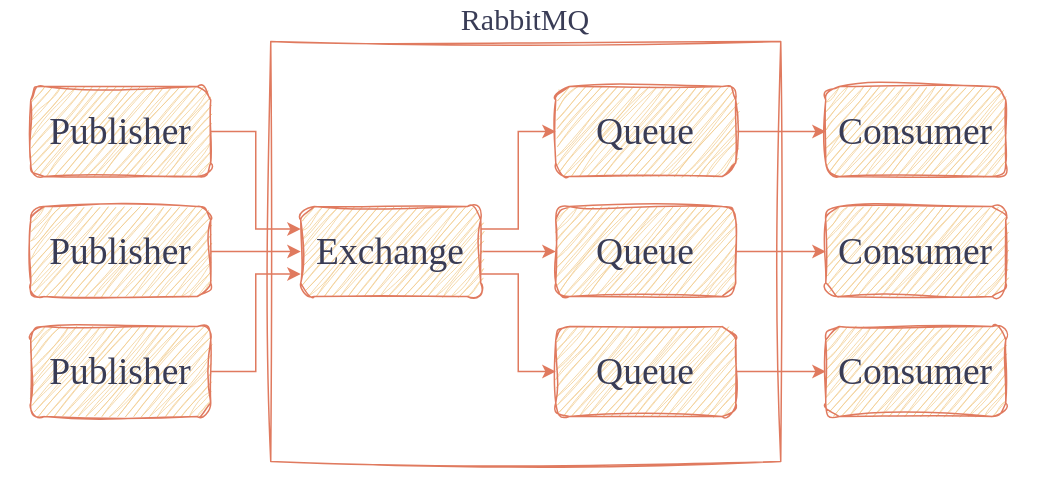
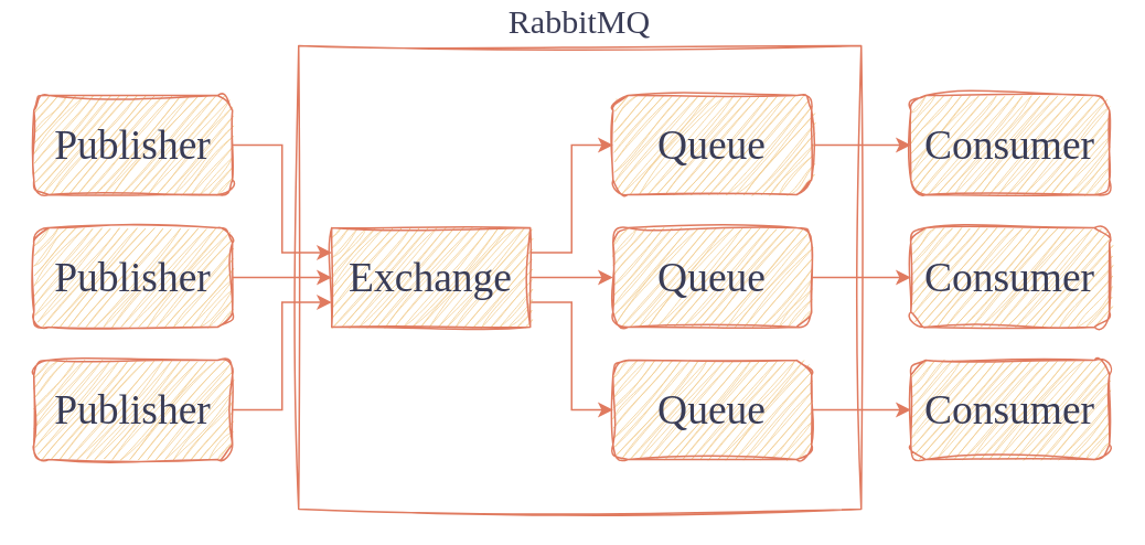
  <mxCell id="0" />
  <mxCell id="1" parent="0" />
  <mxCell id="2" style="edgeStyle=orthogonalEdgeStyle;rounded=0;orthogonalLoop=1;jettySize=auto;html=1;entryX=0;entryY=0.25;entryDx=0;entryDy=0;fontFamily=Caveat;fontSource=https%3A%2F%2Ffonts.googleapis.com%2Fcss%3Ffamily%3DCaveat;fontSize=25;labelBackgroundColor=none;strokeColor=#E07A5F;fontColor=default;" parent="1" source="3" target="11" edge="1"><mxGeometry relative="1" as="geometry" /></mxCell>
  <mxCell id="3" value="Publisher" style="rounded=1;whiteSpace=wrap;html=1;shadow=0;glass=0;sketch=1;curveFitting=1;jiggle=2;fontFamily=Caveat;fontSource=https%3A%2F%2Ffonts.googleapis.com%2Fcss%3Ffamily%3DCaveat;fontSize=25;labelBackgroundColor=none;fillColor=#F2CC8F;strokeColor=#E07A5F;fontColor=#393C56;" parent="1" vertex="1"><mxGeometry x="20" y="50" width="120" height="60" as="geometry" /></mxCell>
  <mxCell id="4" style="edgeStyle=orthogonalEdgeStyle;rounded=0;orthogonalLoop=1;jettySize=auto;html=1;exitX=1;exitY=0.5;exitDx=0;exitDy=0;entryX=0;entryY=0.75;entryDx=0;entryDy=0;fontFamily=Caveat;fontSource=https%3A%2F%2Ffonts.googleapis.com%2Fcss%3Ffamily%3DCaveat;fontSize=25;labelBackgroundColor=none;strokeColor=#E07A5F;fontColor=default;" parent="1" source="5" target="11" edge="1"><mxGeometry relative="1" as="geometry" /></mxCell>
  <mxCell id="5" value="Publisher" style="rounded=1;whiteSpace=wrap;html=1;shadow=0;glass=0;sketch=1;curveFitting=1;jiggle=2;fontFamily=Caveat;fontSource=https%3A%2F%2Ffonts.googleapis.com%2Fcss%3Ffamily%3DCaveat;fontSize=25;labelBackgroundColor=none;fillColor=#F2CC8F;strokeColor=#E07A5F;fontColor=#393C56;" parent="1" vertex="1"><mxGeometry x="20" y="210" width="120" height="60" as="geometry" /></mxCell>
  <mxCell id="6" style="edgeStyle=orthogonalEdgeStyle;rounded=0;orthogonalLoop=1;jettySize=auto;html=1;fontFamily=Caveat;fontSource=https%3A%2F%2Ffonts.googleapis.com%2Fcss%3Ffamily%3DCaveat;fontSize=25;labelBackgroundColor=none;strokeColor=#E07A5F;fontColor=default;" parent="1" source="7" target="11" edge="1"><mxGeometry relative="1" as="geometry" /></mxCell>
  <mxCell id="7" value="Publisher" style="rounded=1;whiteSpace=wrap;html=1;shadow=0;glass=0;sketch=1;curveFitting=1;jiggle=2;fontFamily=Caveat;fontSource=https%3A%2F%2Ffonts.googleapis.com%2Fcss%3Ffamily%3DCaveat;fontSize=25;labelBackgroundColor=none;fillColor=#F2CC8F;strokeColor=#E07A5F;fontColor=#393C56;" parent="1" vertex="1"><mxGeometry x="20" y="130" width="120" height="60" as="geometry" /></mxCell>
  <mxCell id="8" style="edgeStyle=orthogonalEdgeStyle;rounded=0;orthogonalLoop=1;jettySize=auto;html=1;exitX=1;exitY=0.25;exitDx=0;exitDy=0;entryX=0;entryY=0.5;entryDx=0;entryDy=0;strokeColor=#E07A5F;fontColor=#393C56;fillColor=#F2CC8F;" parent="1" source="11" target="13" edge="1"><mxGeometry relative="1" as="geometry" /></mxCell>
  <mxCell id="9" value="" style="edgeStyle=orthogonalEdgeStyle;rounded=0;orthogonalLoop=1;jettySize=auto;html=1;strokeColor=#E07A5F;fontColor=#393C56;fillColor=#F2CC8F;" parent="1" source="11" target="15" edge="1"><mxGeometry relative="1" as="geometry" /></mxCell>
  <mxCell id="10" style="edgeStyle=orthogonalEdgeStyle;rounded=0;orthogonalLoop=1;jettySize=auto;html=1;exitX=1;exitY=0.75;exitDx=0;exitDy=0;entryX=0;entryY=0.5;entryDx=0;entryDy=0;strokeColor=#E07A5F;fontColor=#393C56;fillColor=#F2CC8F;" parent="1" source="11" target="17" edge="1"><mxGeometry relative="1" as="geometry" /></mxCell>
- <mxCell id="11" value="Exchange" style="rounded=1;whiteSpace=wrap;html=1;shadow=0;glass=0;sketch=1;curveFitting=1;jiggle=2;fontFamily=Caveat;fontSource=https%3A%2F%2Ffonts.googleapis.com%2Fcss%3Ffamily%3DCaveat;fontSize=25;labelBackgroundColor=none;fillColor=#F2CC8F;strokeColor=#E07A5F;fontColor=#393C56;" parent="1" vertex="1"><mxGeometry x="200" y="130" width="120" height="60" as="geometry" /></mxCell>
+ <mxCell id="11" value="Exchange" style="whiteSpace=wrap;html=1;shadow=0;glass=0;sketch=1;curveFitting=1;jiggle=2;fontFamily=Caveat;fontSource=https%3A%2F%2Ffonts.googleapis.com%2Fcss%3Ffamily%3DCaveat;fontSize=25;labelBackgroundColor=none;fillColor=#F2CC8F;strokeColor=#E07A5F;fontColor=#393C56;rounded=0;" parent="1" vertex="1"><mxGeometry x="200" y="130" width="120" height="60" as="geometry" /></mxCell>
  <mxCell id="12" style="edgeStyle=orthogonalEdgeStyle;rounded=0;orthogonalLoop=1;jettySize=auto;html=1;exitX=1;exitY=0.5;exitDx=0;exitDy=0;entryX=0;entryY=0.5;entryDx=0;entryDy=0;strokeColor=#E07A5F;fontColor=#393C56;fillColor=#F2CC8F;" parent="1" source="13" target="18" edge="1"><mxGeometry relative="1" as="geometry" /></mxCell>
  <mxCell id="13" value="Queue" style="rounded=1;whiteSpace=wrap;html=1;shadow=0;glass=0;sketch=1;curveFitting=1;jiggle=2;fontFamily=Caveat;fontSource=https%3A%2F%2Ffonts.googleapis.com%2Fcss%3Ffamily%3DCaveat;fontSize=25;labelBackgroundColor=none;fillColor=#F2CC8F;strokeColor=#E07A5F;fontColor=#393C56;" parent="1" vertex="1"><mxGeometry x="370" y="50" width="120" height="60" as="geometry" /></mxCell>
  <mxCell id="14" style="edgeStyle=orthogonalEdgeStyle;rounded=0;orthogonalLoop=1;jettySize=auto;html=1;entryX=0;entryY=0.5;entryDx=0;entryDy=0;strokeColor=#E07A5F;fontColor=#393C56;fillColor=#F2CC8F;" parent="1" source="15" target="20" edge="1"><mxGeometry relative="1" as="geometry" /></mxCell>
  <mxCell id="15" value="Queue" style="rounded=1;whiteSpace=wrap;html=1;shadow=0;glass=0;sketch=1;curveFitting=1;jiggle=2;fontFamily=Caveat;fontSource=https%3A%2F%2Ffonts.googleapis.com%2Fcss%3Ffamily%3DCaveat;fontSize=25;labelBackgroundColor=none;fillColor=#F2CC8F;strokeColor=#E07A5F;fontColor=#393C56;" parent="1" vertex="1"><mxGeometry x="370" y="130" width="120" height="60" as="geometry" /></mxCell>
  <mxCell id="16" style="edgeStyle=orthogonalEdgeStyle;rounded=0;orthogonalLoop=1;jettySize=auto;html=1;exitX=1;exitY=0.5;exitDx=0;exitDy=0;entryX=0;entryY=0.5;entryDx=0;entryDy=0;strokeColor=#E07A5F;fontColor=#393C56;fillColor=#F2CC8F;" parent="1" source="17" target="19" edge="1"><mxGeometry relative="1" as="geometry" /></mxCell>
  <mxCell id="17" value="Queue" style="rounded=1;whiteSpace=wrap;html=1;shadow=0;glass=0;sketch=1;curveFitting=1;jiggle=2;fontFamily=Caveat;fontSource=https%3A%2F%2Ffonts.googleapis.com%2Fcss%3Ffamily%3DCaveat;fontSize=25;labelBackgroundColor=none;fillColor=#F2CC8F;strokeColor=#E07A5F;fontColor=#393C56;" parent="1" vertex="1"><mxGeometry x="370" y="210" width="120" height="60" as="geometry" /></mxCell>
  <mxCell id="18" value="Consumer" style="rounded=1;whiteSpace=wrap;html=1;shadow=0;glass=0;sketch=1;curveFitting=1;jiggle=2;fontFamily=Caveat;fontSource=https%3A%2F%2Ffonts.googleapis.com%2Fcss%3Ffamily%3DCaveat;fontSize=25;labelBackgroundColor=none;fillColor=#F2CC8F;strokeColor=#E07A5F;fontColor=#393C56;" parent="1" vertex="1"><mxGeometry x="550" y="50" width="120" height="60" as="geometry" /></mxCell>
  <mxCell id="19" value="Consumer" style="rounded=1;whiteSpace=wrap;html=1;shadow=0;glass=0;sketch=1;curveFitting=1;jiggle=2;fontFamily=Caveat;fontSource=https%3A%2F%2Ffonts.googleapis.com%2Fcss%3Ffamily%3DCaveat;fontSize=25;labelBackgroundColor=none;fillColor=#F2CC8F;strokeColor=#E07A5F;fontColor=#393C56;" parent="1" vertex="1"><mxGeometry x="550" y="210" width="120" height="60" as="geometry" /></mxCell>
  <mxCell id="20" value="Consumer" style="rounded=1;whiteSpace=wrap;html=1;shadow=0;glass=0;sketch=1;curveFitting=1;jiggle=2;fontFamily=Caveat;fontSource=https%3A%2F%2Ffonts.googleapis.com%2Fcss%3Ffamily%3DCaveat;fontSize=25;labelBackgroundColor=none;fillColor=#F2CC8F;strokeColor=#E07A5F;fontColor=#393C56;" parent="1" vertex="1"><mxGeometry x="550" y="130" width="120" height="60" as="geometry" /></mxCell>
  <mxCell id="21" value="&lt;font style=&quot;font-size: 20px;&quot; data-font-src=&quot;https://fonts.googleapis.com/css?family=Caveat&quot; face=&quot;Caveat&quot;&gt;RabbitMQ&lt;/font&gt;" style="rounded=0;whiteSpace=wrap;html=1;strokeColor=#E07A5F;fontColor=#393C56;fillColor=none;sketch=1;curveFitting=1;jiggle=2;labelBorderColor=none;textShadow=0;labelPosition=center;verticalLabelPosition=top;align=center;verticalAlign=bottom;" parent="1" vertex="1"><mxGeometry x="180" y="20" width="340" height="280" as="geometry" /></mxCell>
